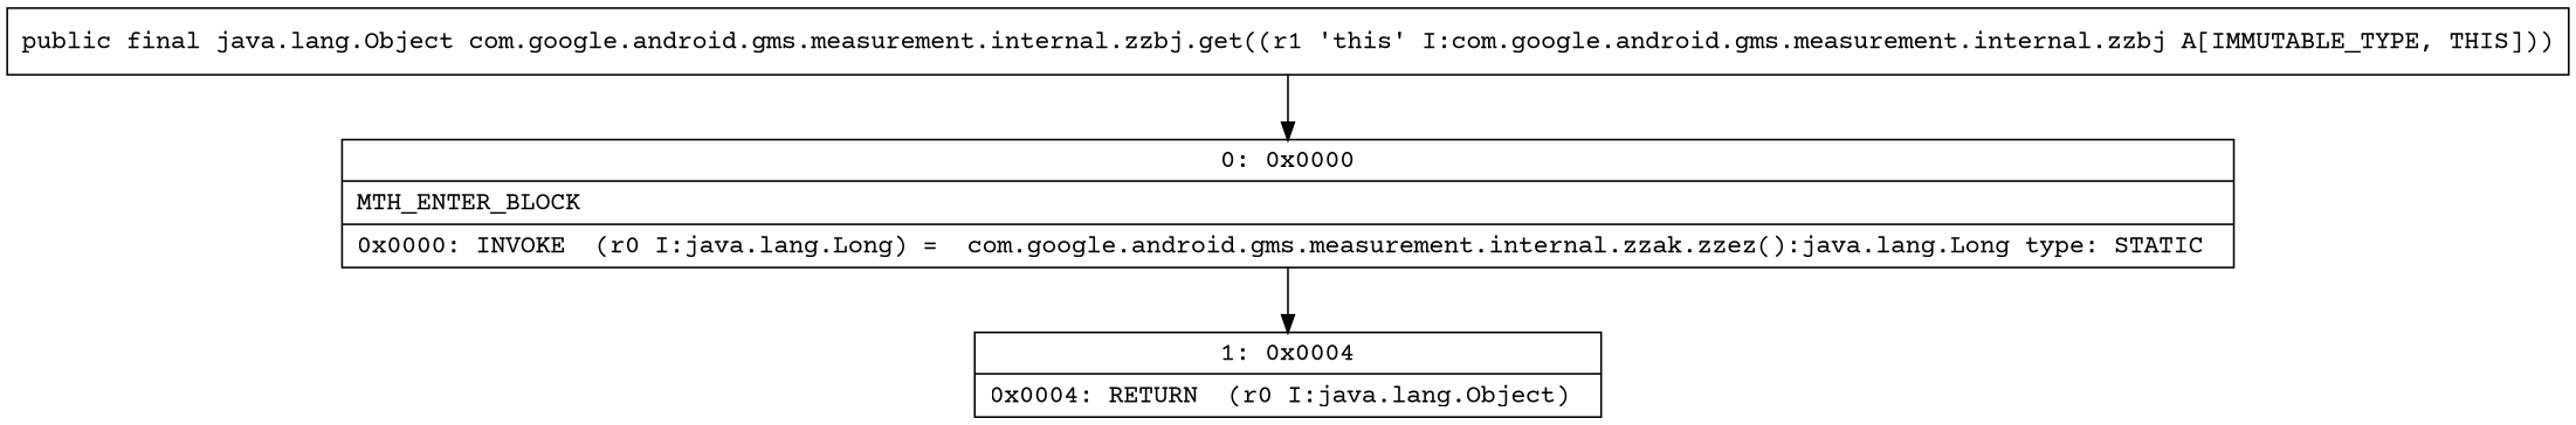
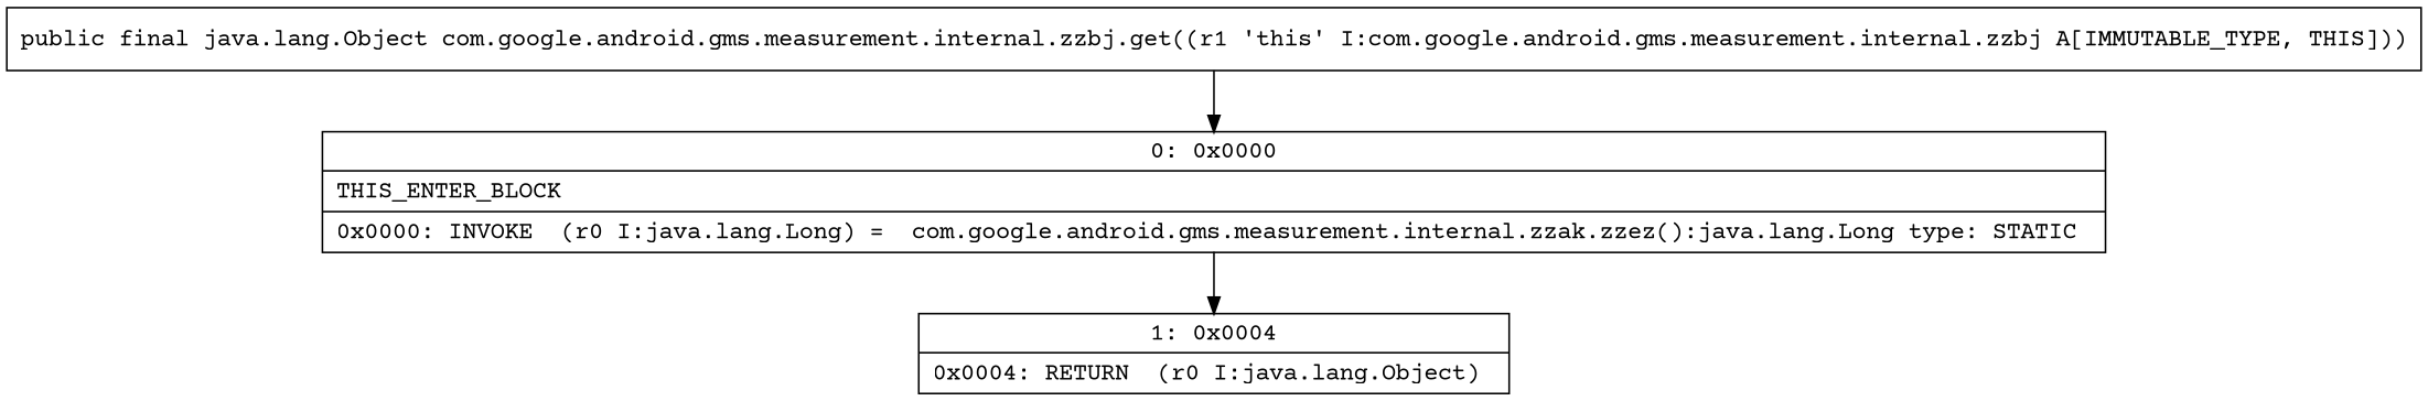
  digraph {
    fontname="Courier Prime"
    node [shape=record fontname="Courier Prime"]
    edge [fontname="Courier Prime"]
-   n1 [label="{0\:\ 0x0000|MTH_ENTER_BLOCK\l|0x0000: INVOKE  (r0 I:java.lang.Long) =  com.google.android.gms.measurement.internal.zzak.zzez():java.lang.Long type: STATIC \l}"]
+   n1 [label="{0\:\ 0x0000|THIS_ENTER_BLOCK\l|0x0000: INVOKE  (r0 I:java.lang.Long) =  com.google.android.gms.measurement.internal.zzak.zzez():java.lang.Long type: STATIC \l}"]
    n2 [label="{1\:\ 0x0004|0x0004: RETURN  (r0 I:java.lang.Object) \l}"]
    n3 [label="{public final java.lang.Object com.google.android.gms.measurement.internal.zzbj.get((r1 'this' I:com.google.android.gms.measurement.internal.zzbj A[IMMUTABLE_TYPE, THIS])) }"]
    n1 -> n2
    n3 -> n1
  }
